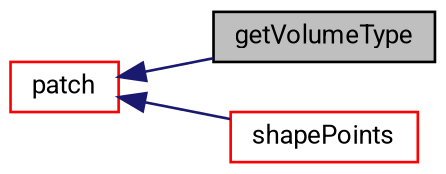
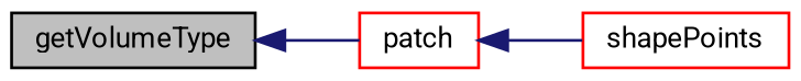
  digraph {
    fontname=Roboto
    rankdir=LR
    node [color=red fontname=Roboto fontsize=10 shape=record]
    edge [color=midnightblue dir=back fontname=Roboto fontsize=10 labelfontname=FreeSans labelfontsize=10 style=solid]
    n1 [color=black fillcolor=grey75 fontcolor=black height=0.2 label=getVolumeType style=filled width=0.4]
    n2 [height=0.2 label=patch width=0.4]
    n3 [height=0.2 label=shapePoints width=0.4]
-   n2 -> n1
+   n1 -> n2
    n2 -> n3
  }
